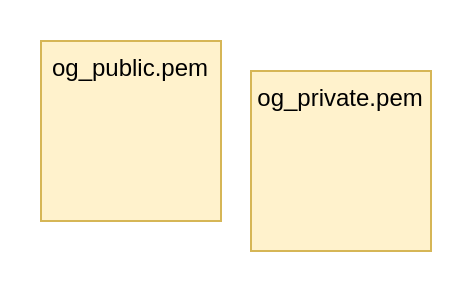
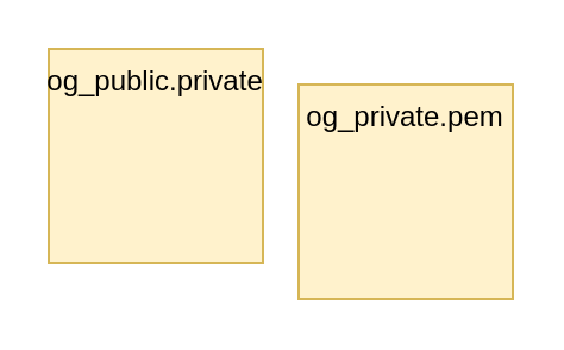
  <mxCell id="0" />
  <mxCell id="1" parent="0" />
- <mxCell id="2" value="og_public.pem" style="rounded=0;whiteSpace=wrap;html=1;fillColor=#fff2cc;strokeColor=#d6b656;verticalAlign=top;horizontal=1;align=center;labelPosition=center;verticalLabelPosition=middle;" vertex="1" parent="1"><mxGeometry x="20" y="20" width="90" height="90" as="geometry" /></mxCell>
+ <mxCell id="2" value="og_public.private" style="rounded=0;whiteSpace=wrap;html=1;fillColor=#fff2cc;strokeColor=#d6b656;verticalAlign=top;horizontal=1;align=center;labelPosition=center;verticalLabelPosition=middle;" vertex="1" parent="1"><mxGeometry x="20" y="20" width="90" height="90" as="geometry" /></mxCell>
  <mxCell id="3" value="og_private.pem" style="rounded=0;whiteSpace=wrap;html=1;fillColor=#fff2cc;strokeColor=#d6b656;verticalAlign=top;horizontal=1;align=center;labelPosition=center;verticalLabelPosition=middle;" vertex="1" parent="1"><mxGeometry x="125" y="35" width="90" height="90" as="geometry" /></mxCell>
